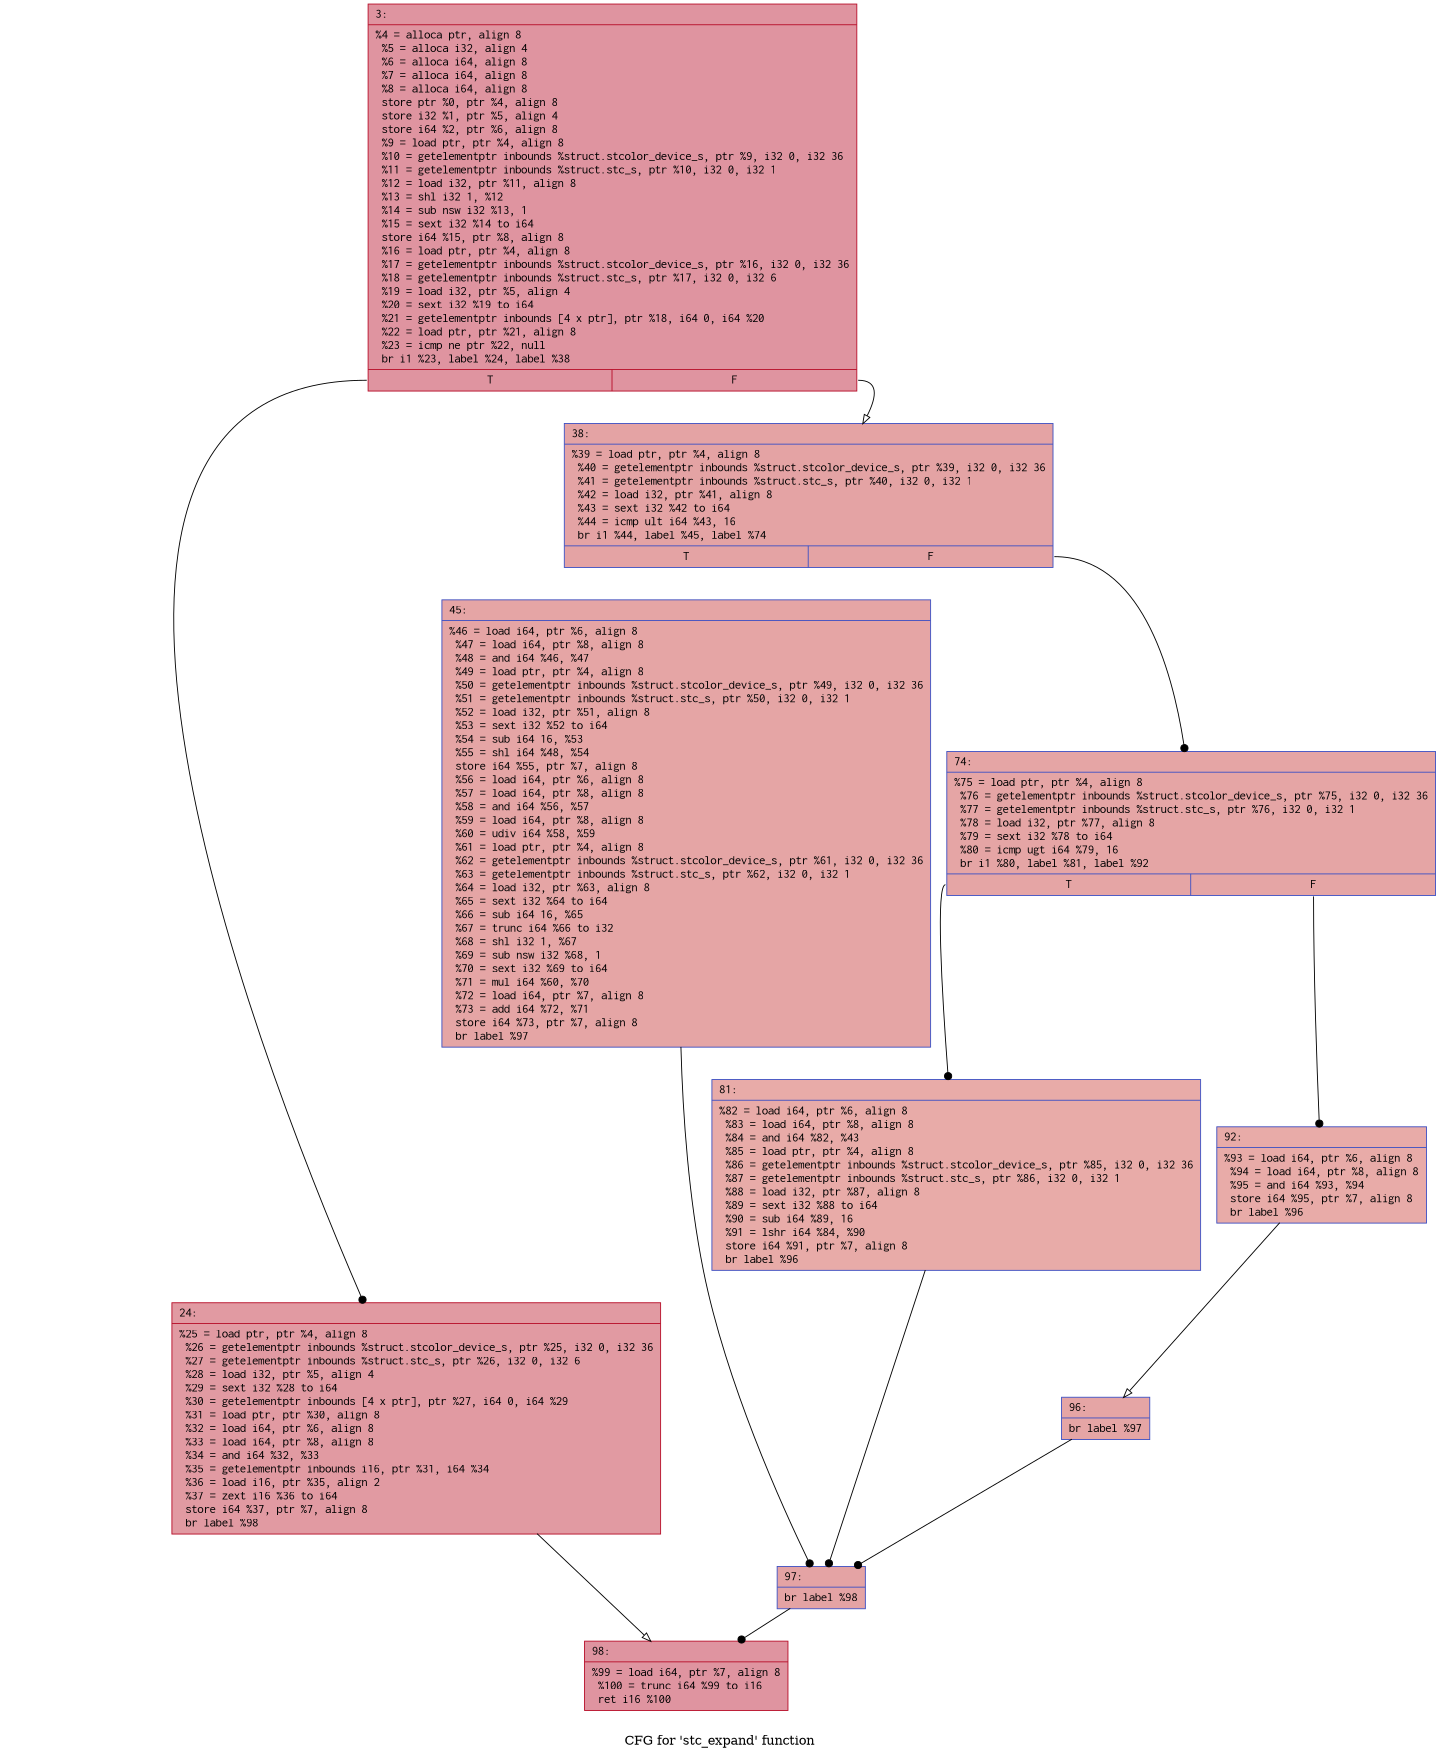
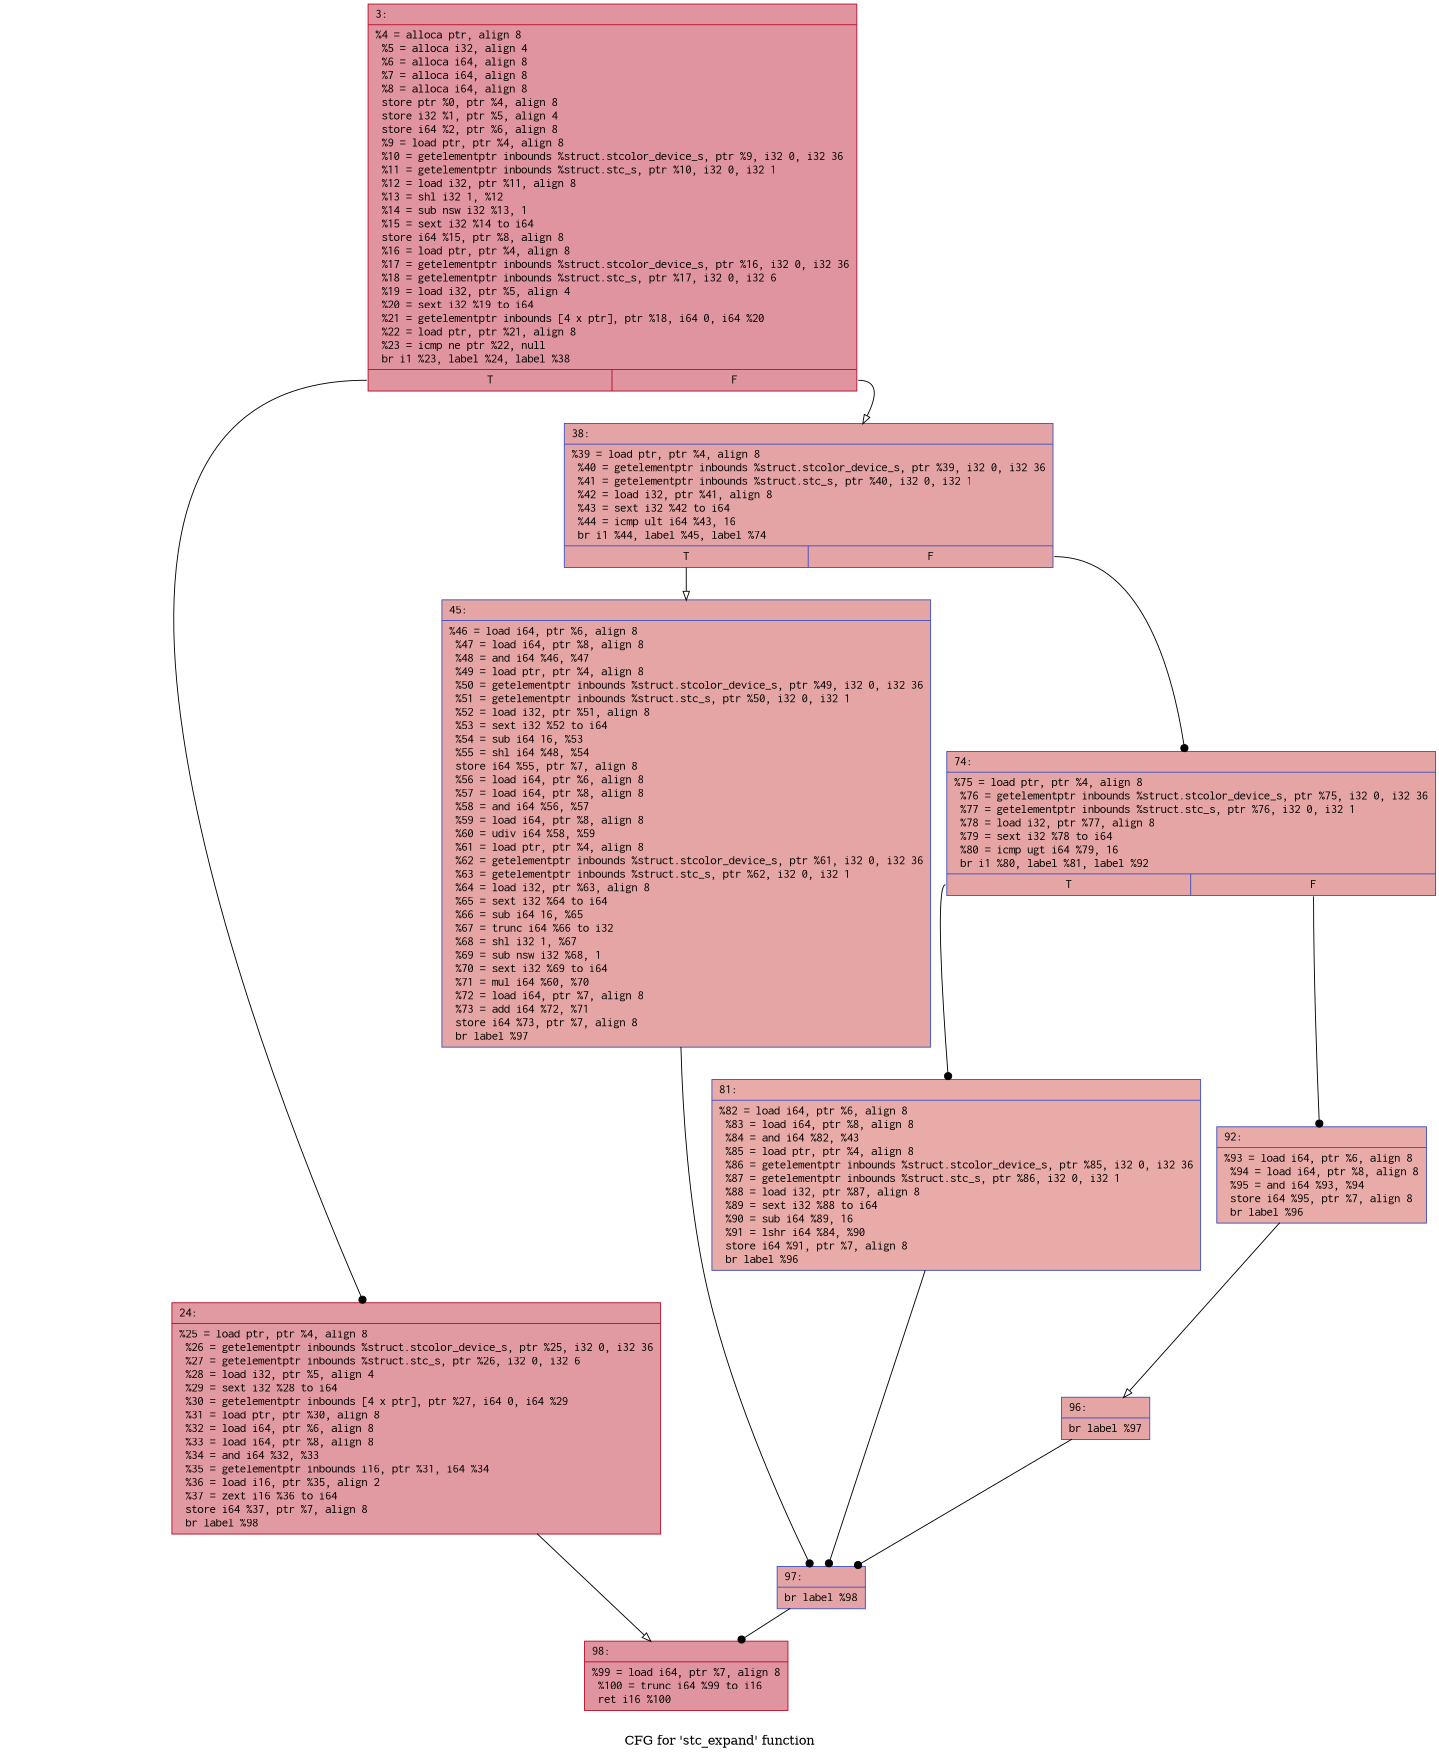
  digraph {
    label="CFG for 'stc_expand' function"
    node [color="#3d50c3ff" fillcolor="#c5333470" fontname=Courier shape=record style=filled]
    edge [arrowhead=dot]
    n1 [color="#b70d28ff" fillcolor="#b70d2870" label="{3:\l|  %4 = alloca ptr, align 8\l  %5 = alloca i32, align 4\l  %6 = alloca i64, align 8\l  %7 = alloca i64, align 8\l  %8 = alloca i64, align 8\l  store ptr %0, ptr %4, align 8\l  store i32 %1, ptr %5, align 4\l  store i64 %2, ptr %6, align 8\l  %9 = load ptr, ptr %4, align 8\l  %10 = getelementptr inbounds %struct.stcolor_device_s, ptr %9, i32 0, i32 36\l  %11 = getelementptr inbounds %struct.stc_s, ptr %10, i32 0, i32 1\l  %12 = load i32, ptr %11, align 8\l  %13 = shl i32 1, %12\l  %14 = sub nsw i32 %13, 1\l  %15 = sext i32 %14 to i64\l  store i64 %15, ptr %8, align 8\l  %16 = load ptr, ptr %4, align 8\l  %17 = getelementptr inbounds %struct.stcolor_device_s, ptr %16, i32 0, i32 36\l  %18 = getelementptr inbounds %struct.stc_s, ptr %17, i32 0, i32 6\l  %19 = load i32, ptr %5, align 4\l  %20 = sext i32 %19 to i64\l  %21 = getelementptr inbounds [4 x ptr], ptr %18, i64 0, i64 %20\l  %22 = load ptr, ptr %21, align 8\l  %23 = icmp ne ptr %22, null\l  br i1 %23, label %24, label %38\l|{<s0>T|<s1>F}}"]
    n2 [color="#b70d28ff" fillcolor="#bb1b2c70" label="{24:\l|  %25 = load ptr, ptr %4, align 8\l  %26 = getelementptr inbounds %struct.stcolor_device_s, ptr %25, i32 0, i32 36\l  %27 = getelementptr inbounds %struct.stc_s, ptr %26, i32 0, i32 6\l  %28 = load i32, ptr %5, align 4\l  %29 = sext i32 %28 to i64\l  %30 = getelementptr inbounds [4 x ptr], ptr %27, i64 0, i64 %29\l  %31 = load ptr, ptr %30, align 8\l  %32 = load i64, ptr %6, align 8\l  %33 = load i64, ptr %8, align 8\l  %34 = and i64 %32, %33\l  %35 = getelementptr inbounds i16, ptr %31, i64 %34\l  %36 = load i16, ptr %35, align 2\l  %37 = zext i16 %36 to i64\l  store i64 %37, ptr %7, align 8\l  br label %98\l}"]
    n3 [fillcolor="#c32e3170" label="{38:\l|  %39 = load ptr, ptr %4, align 8\l  %40 = getelementptr inbounds %struct.stcolor_device_s, ptr %39, i32 0, i32 36\l  %41 = getelementptr inbounds %struct.stc_s, ptr %40, i32 0, i32 1\l  %42 = load i32, ptr %41, align 8\l  %43 = sext i32 %42 to i64\l  %44 = icmp ult i64 %43, 16\l  br i1 %44, label %45, label %74\l|{<s0>T|<s1>F}}"]
    n4 [color="#b70d28ff" fillcolor="#b70d2870" label="{98:\l|  %99 = load i64, ptr %7, align 8\l  %100 = trunc i64 %99 to i16\l  ret i16 %100\l}"]
    n5 [label="{45:\l|  %46 = load i64, ptr %6, align 8\l  %47 = load i64, ptr %8, align 8\l  %48 = and i64 %46, %47\l  %49 = load ptr, ptr %4, align 8\l  %50 = getelementptr inbounds %struct.stcolor_device_s, ptr %49, i32 0, i32 36\l  %51 = getelementptr inbounds %struct.stc_s, ptr %50, i32 0, i32 1\l  %52 = load i32, ptr %51, align 8\l  %53 = sext i32 %52 to i64\l  %54 = sub i64 16, %53\l  %55 = shl i64 %48, %54\l  store i64 %55, ptr %7, align 8\l  %56 = load i64, ptr %6, align 8\l  %57 = load i64, ptr %8, align 8\l  %58 = and i64 %56, %57\l  %59 = load i64, ptr %8, align 8\l  %60 = udiv i64 %58, %59\l  %61 = load ptr, ptr %4, align 8\l  %62 = getelementptr inbounds %struct.stcolor_device_s, ptr %61, i32 0, i32 36\l  %63 = getelementptr inbounds %struct.stc_s, ptr %62, i32 0, i32 1\l  %64 = load i32, ptr %63, align 8\l  %65 = sext i32 %64 to i64\l  %66 = sub i64 16, %65\l  %67 = trunc i64 %66 to i32\l  %68 = shl i32 1, %67\l  %69 = sub nsw i32 %68, 1\l  %70 = sext i32 %69 to i64\l  %71 = mul i64 %60, %70\l  %72 = load i64, ptr %7, align 8\l  %73 = add i64 %72, %71\l  store i64 %73, ptr %7, align 8\l  br label %97\l}"]
    n6 [label="{74:\l|  %75 = load ptr, ptr %4, align 8\l  %76 = getelementptr inbounds %struct.stcolor_device_s, ptr %75, i32 0, i32 36\l  %77 = getelementptr inbounds %struct.stc_s, ptr %76, i32 0, i32 1\l  %78 = load i32, ptr %77, align 8\l  %79 = sext i32 %78 to i64\l  %80 = icmp ugt i64 %79, 16\l  br i1 %80, label %81, label %92\l|{<s0>T|<s1>F}}"]
    n7 [fillcolor="#c32e3170" label="{97:\l|  br label %98\l}"]
    n8 [fillcolor="#cc403a70" label="{81:\l|  %82 = load i64, ptr %6, align 8\l  %83 = load i64, ptr %8, align 8\l  %84 = and i64 %82, %43\l  %85 = load ptr, ptr %4, align 8\l  %86 = getelementptr inbounds %struct.stcolor_device_s, ptr %85, i32 0, i32 36\l  %87 = getelementptr inbounds %struct.stc_s, ptr %86, i32 0, i32 1\l  %88 = load i32, ptr %87, align 8\l  %89 = sext i32 %88 to i64\l  %90 = sub i64 %89, 16\l  %91 = lshr i64 %84, %90\l  store i64 %91, ptr %7, align 8\l  br label %96\l}"]
    n9 [fillcolor="#cc403a70" label="{92:\l|  %93 = load i64, ptr %6, align 8\l  %94 = load i64, ptr %8, align 8\l  %95 = and i64 %93, %94\l  store i64 %95, ptr %7, align 8\l  br label %96\l}"]
    n10 [label="{96:\l|  br label %97\l}"]
    n1 -> n2 [tailport=s0]
    n1 -> n3 [arrowhead=onormal tailport=s1]
    n2 -> n4 [arrowhead=onormal]
+   n3 -> n5 [arrowhead=onormal tailport=s0]
    n3 -> n6 [tailport=s1]
    n5 -> n7
    n6 -> n8 [tailport=s0]
    n6 -> n9 [tailport=s1]
    n7 -> n4
    n8 -> n7
    n9 -> n10 [arrowhead=onormal]
    n10 -> n7
  }
